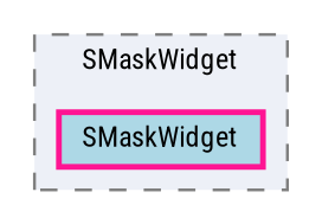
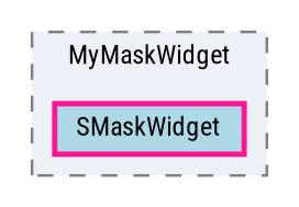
  digraph {
    compound=true
    fontname="Roboto Condensed"
    n1 [color=deeppink fillcolor=lightblue fontname="Roboto Condensed" fontsize=10 height=0.2 label=SMaskWidget shape=box style="filled,bold" width=0.4]
    subgraph cluster_1 {
      bgcolor="#edf0f7"
      fontsize=10
-     label=SMaskWidget
+     label=MyMaskWidget
      pencolor=grey50
      style="filled,dashed"
      n1
    }
  }
